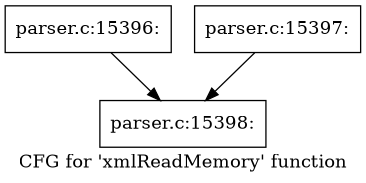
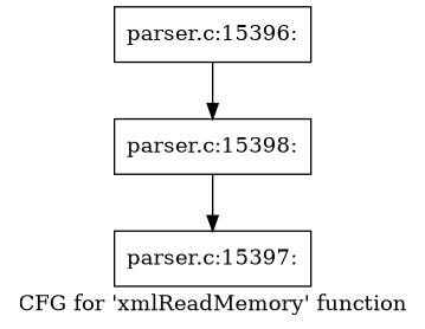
  digraph {
    label="CFG for 'xmlReadMemory' function"
    node [shape=record]
    n1 [label="{parser.c:15396:}"]
    n2 [label="{parser.c:15398:}"]
    n3 [label="{parser.c:15397:}"]
    n1 -> n2
-   n3 -> n2
+   n2 -> n3
  }
